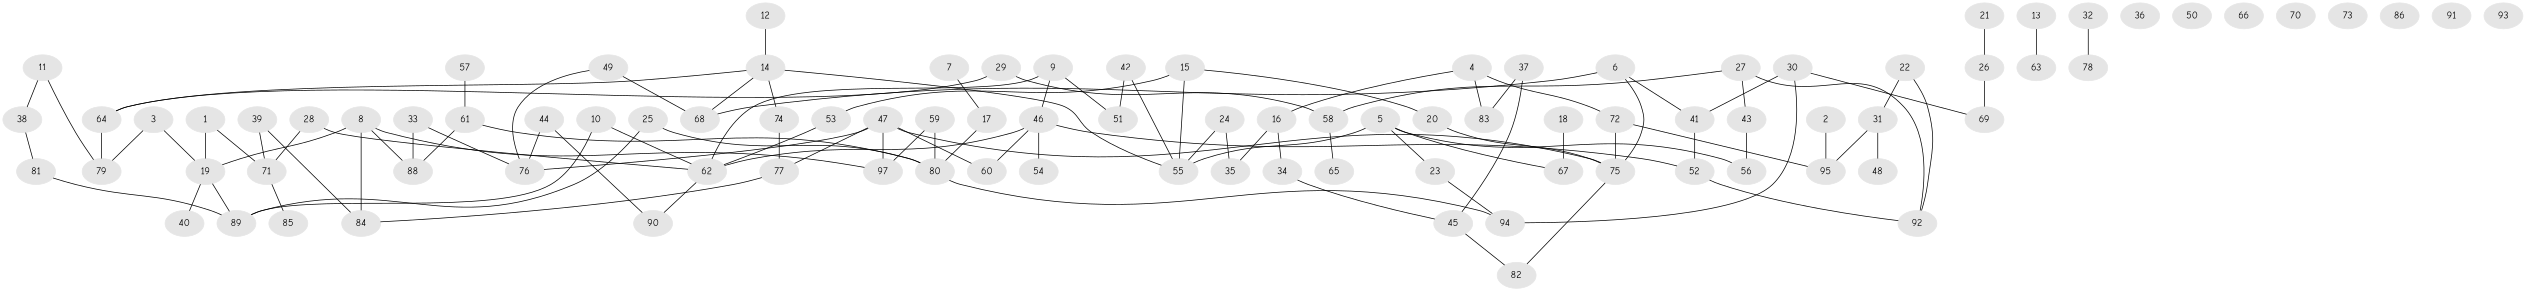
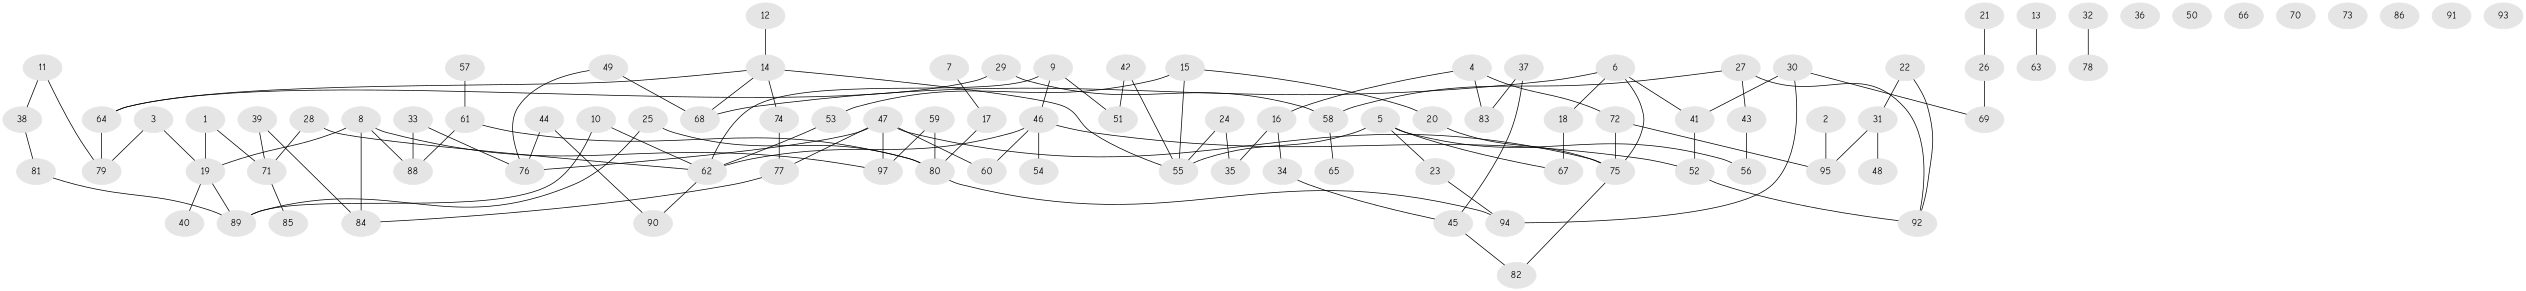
  graph {
    fontname="Comic Neue"
    node [color=gray90 fontname="Comic Neue" style=filled]
    edge [fontname="Comic Neue"]
    1
    19
    71
    89
    40
    85
    2
    95
    3
    79
    4
    16
    72
    83
    34
    35
    75
    5
    23
    55
    56
    67
    94
    6
    18
    41
    68
    52
    82
    7
    17
    80
    8
    84
    n35 [label=97]
    88
    9
    46
    51
    62
    54
    60
    90
    10
    11
    38
    81
    12
    14
    64
    74
    13
    63
    77
    15
    20
    53
    45
    21
    26
    69
    22
    31
    92
    48
    24
    25
    27
    43
    58
    65
    28
    61
    29
    30
    32
    78
    33
    76
    36
    37
    39
    42
    44
    47
    49
    50
    57
    59
    66
    70
    73
    86
    91
    93
    1 -- 19
    1 -- 71
    19 -- 89
    19 -- 40
    71 -- 85
    2 -- 95
    3 -- 19
    3 -- 79
    4 -- 16
    4 -- 72
    4 -- 83
    16 -- 34
    16 -- 35
    72 -- 95
    72 -- 75
    34 -- 45
    75 -- 82
    5 -- 23
    5 -- 55
    5 -- 56
    5 -- 67
    23 -- 94
    6 -- 75
+   6 -- 18
    6 -- 41
    6 -- 68
    18 -- 67
    41 -- 52
    52 -- 92
    7 -- 17
    17 -- 80
    80 -- 94
    8 -- 19
    8 -- 84
    8 -- n35
    8 -- 88
    9 -- 46
    9 -- 51
    9 -- 62
    46 -- 52
    46 -- 62
    46 -- 54
    46 -- 60
    62 -- 90
    10 -- 89
    10 -- 62
    11 -- 79
    11 -- 38
    38 -- 81
    81 -- 89
    12 -- 14
    14 -- 55
    14 -- 68
    14 -- 64
    14 -- 74
    64 -- 79
    74 -- 77
    13 -- 63
    77 -- 84
    15 -- 55
    15 -- 20
    15 -- 53
    20 -- 75
    53 -- 62
    45 -- 82
    21 -- 26
    26 -- 69
    22 -- 31
    22 -- 92
    31 -- 95
    31 -- 48
    24 -- 35
    24 -- 55
    25 -- 89
    25 -- 80
    27 -- 92
    27 -- 43
    27 -- 58
    43 -- 56
    58 -- 65
    28 -- 71
    28 -- 62
    61 -- 80
    61 -- 88
    29 -- 64
    29 -- 58
    30 -- 94
    30 -- 41
    30 -- 69
    32 -- 78
    33 -- 88
    33 -- 76
    37 -- 83
    37 -- 45
    39 -- 71
    39 -- 84
    42 -- 55
    42 -- 51
    44 -- 90
    44 -- 76
    47 -- 75
    47 -- n35
    47 -- 60
    47 -- 77
    47 -- 76
    49 -- 68
    49 -- 76
    57 -- 61
    59 -- 80
    59 -- n35
  }
